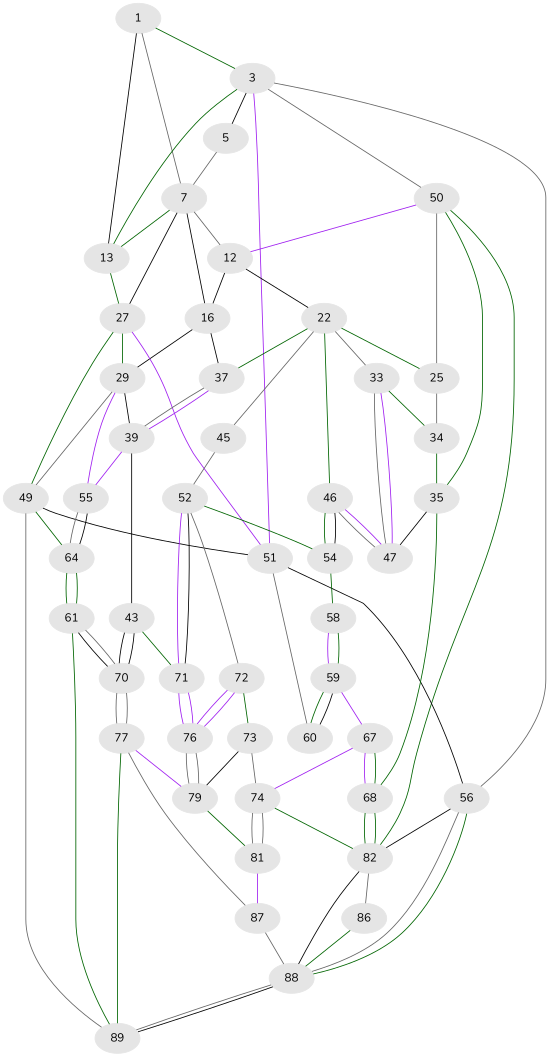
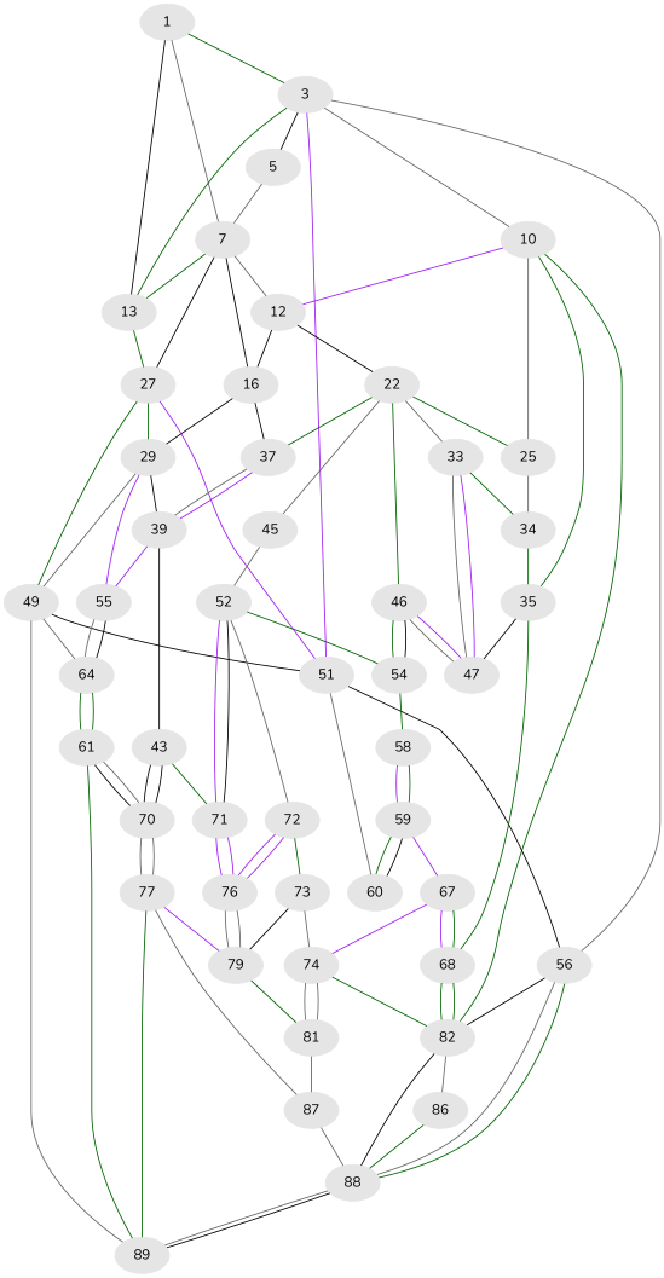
  graph {
    fontname=Nunito
    node [color=gray90 fontname=Nunito style=filled]
    edge [color=darkgreen fontname=Nunito]
    1 [super="+2+6"]
    3 [super="+4+20"]
    7 [super="+19+8"]
    13 [super="+14+21"]
    5
-   10 [super="+11+31" label=50]
+   10 [super="+11+31"]
    51 [super="+57"]
    56
    12 [super="+18"]
    16 [super="+17"]
    27 [super="+48+28"]
    25 [super="+32"]
    35 [super="+36+61"]
    82 [super="+84+83"]
    60
    88 [super="+94"]
    22 [super="+38+23"]
    29 [super="+50+30"]
    37
    49 [super="+62"]
    34
    47
    68
    86
    33
    45
    46
    39 [super="+42"]
    55
    52 [super="+53"]
    54
    64
    89 [super="+90+92"]
    43 [super="+44"]
    70
    71
    77 [super="+78"]
    76
    72
    58
    n41 [label=61 super="+91"]
    73
    59 [super="+65"]
    67
    74 [super="+75"]
    81 [super="+85"]
    79 [super="+80"]
    87
    1 -- 3
    1 -- 7 [color=gray40]
    1 -- 13 [color=black weight=2]
    3 -- 13
    3 -- 5 [color=black]
    3 -- 10 [color=gray40]
    3 -- 51 [color=purple]
    3 -- 56 [color=gray40]
    7 -- 13
    7 -- 12 [color=gray40]
    7 -- 16 [color=black]
    7 -- 27 [color=black]
    13 -- 27
    5 -- 7 [color=gray40]
    10 -- 12 [color=purple]
    10 -- 25 [color=gray40 weight=2]
    10 -- 35
    10 -- 82
    51 -- 56 [color=black]
    51 -- 60 [color=gray40]
    56 -- 82 [color=black]
    56 -- 88 [color=gray40]
    56 -- 88
    12 -- 16 [color=black]
    12 -- 22 [color=black]
    16 -- 29 [color=black]
    16 -- 37 [color=black]
    27 -- 51 [color=purple]
    27 -- 29
    27 -- 49
    25 -- 34 [color=gray40]
    35 -- 47 [color=black]
    35 -- 68
    82 -- 88 [color=black]
    82 -- 86 [color=gray40]
    88 -- 89 [color=gray40 weight=2]
    88 -- 89 [color=black]
    22 -- 25
    22 -- 37
    22 -- 33 [color=gray40]
    22 -- 45 [color=gray40]
    22 -- 46
    29 -- 49 [color=gray40]
    29 -- 39 [color=black]
    29 -- 55 [color=purple]
    37 -- 39 [color=gray40]
    37 -- 39 [color=purple]
    49 -- 51 [color=black]
-   49 -- 64
+   49 -- 64 [color=gray40]
    49 -- 89 [color=gray40]
    34 -- 35
    68 -- 82
    68 -- 82
    86 -- 88
    33 -- 34
    33 -- 47 [color=gray40]
    33 -- 47 [color=purple]
    45 -- 52 [color=gray40]
    46 -- 47 [color=gray40]
    46 -- 47 [color=purple]
    46 -- 54
    46 -- 54 [color=black]
    39 -- 55 [color=purple]
    39 -- 43 [color=black]
    55 -- 64 [color=gray40]
    55 -- 64 [color=black]
    52 -- 54
    52 -- 71 [color=purple]
    52 -- 71 [color=black]
    52 -- 72 [color=gray40]
    54 -- 58
    64 -- n41
    64 -- n41
    43 -- 70 [color=black]
    43 -- 70 [color=black]
    43 -- 71
    70 -- 77 [color=gray40]
    70 -- 77 [color=gray40]
    71 -- 76 [color=purple]
    71 -- 76 [color=purple]
    77 -- 89
    77 -- 79 [color=purple]
    77 -- 87 [color=gray40]
    76 -- 79 [color=gray40]
    76 -- 79 [color=gray40]
    72 -- 76 [color=purple]
    72 -- 76 [color=purple]
    72 -- 73
    58 -- 59 [color=purple weight=2]
    58 -- 59
    n41 -- 89 [weight=2]
    n41 -- 70 [color=black]
    n41 -- 70 [color=gray40]
    73 -- 74 [color=gray40]
    73 -- 79 [color=black]
    59 -- 60
    59 -- 60 [color=black]
    59 -- 67 [color=purple]
    67 -- 68 [color=purple]
    67 -- 68
    67 -- 74 [color=purple]
    74 -- 82
    74 -- 81 [color=gray40]
    74 -- 81 [color=gray40]
    81 -- 87 [color=purple]
    79 -- 81
    87 -- 88 [color=gray40]
  }
